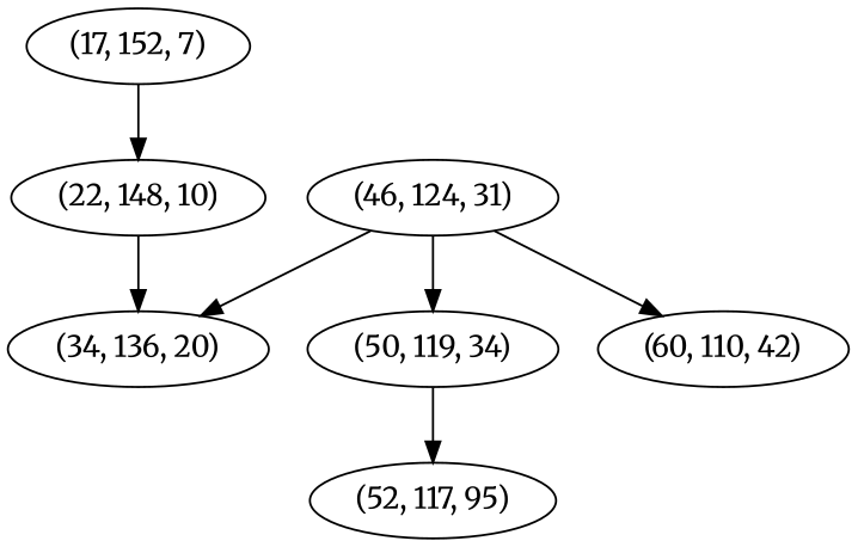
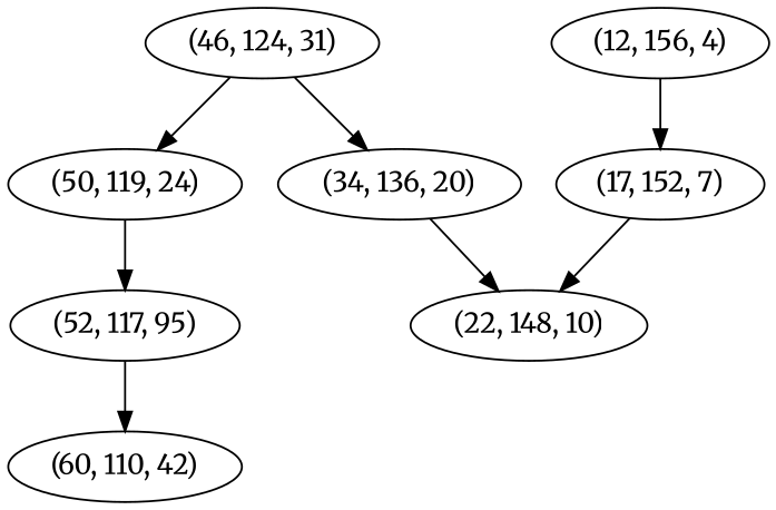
  digraph {
    fontname=Merriweather
    node [fontname=Merriweather]
    edge [fontname=Merriweather]
    n1 [label="(17, 152, 7)"]
+   "(12, 156, 4)"
    "(22, 148, 10)"
    "(34, 136, 20)"
    "(46, 124, 31)"
-   "(50, 119, 34)"
+   "(50, 119, 34)" [label="(50, 119, 24)"]
    n7 [label="(52, 117, 95)"]
    "(60, 110, 42)"
    n1 -> "(22, 148, 10)"
-   "(22, 148, 10)" -> "(34, 136, 20)"
+   "(12, 156, 4)" -> n1
+   "(34, 136, 20)" -> "(22, 148, 10)"
    "(46, 124, 31)" -> "(34, 136, 20)"
    "(46, 124, 31)" -> "(50, 119, 34)"
    "(50, 119, 34)" -> n7
-   "(46, 124, 31)" -> "(60, 110, 42)"
+   n7 -> "(60, 110, 42)"
  }
